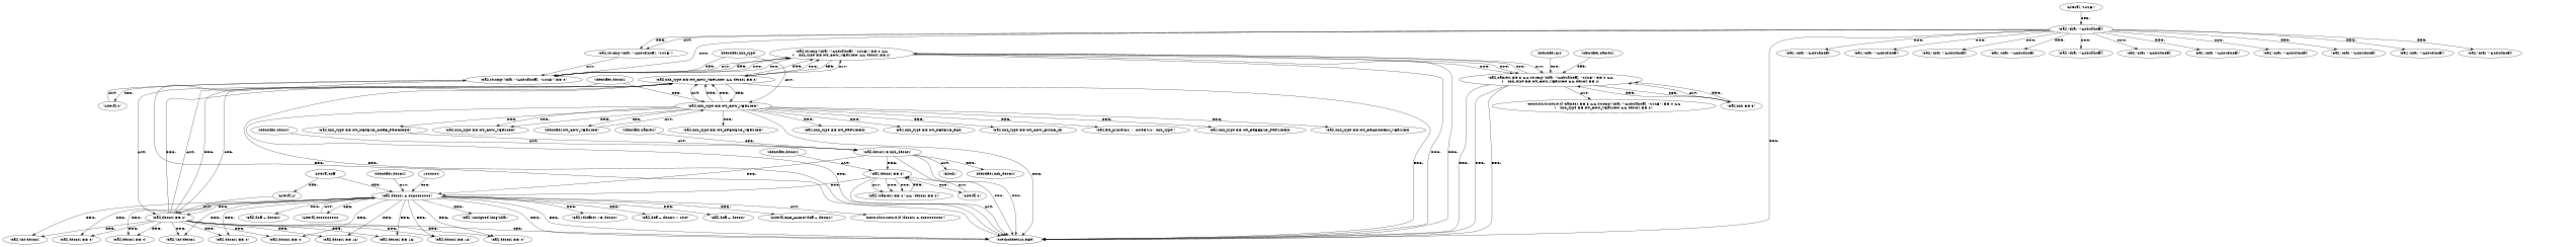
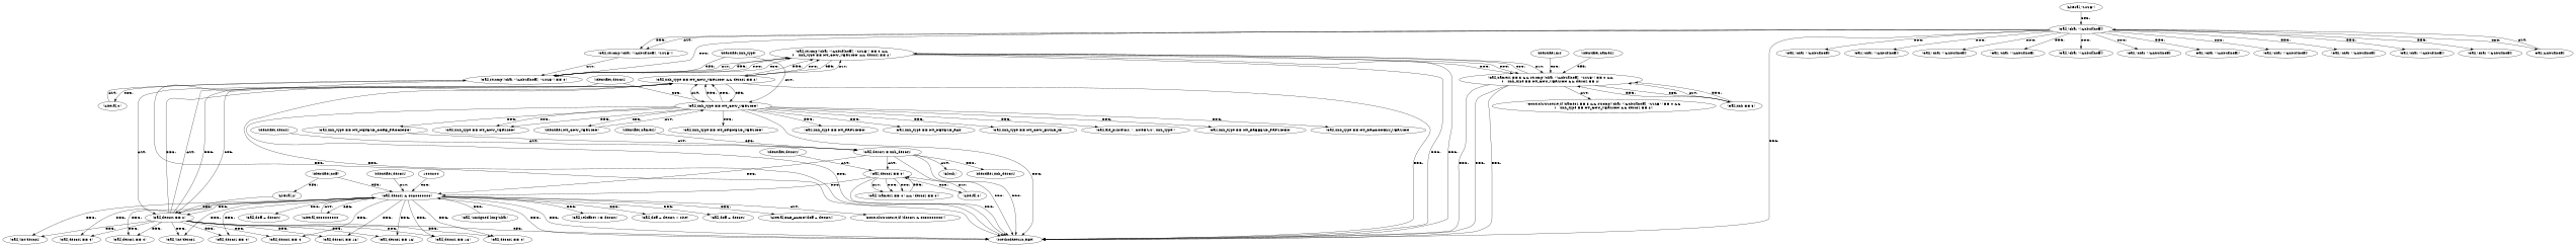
  digraph {
    n1 [label="(Call,strcmp((char *)&nbuf[noff], \"SuSE\") == 0 &&\n\t    xnh_type == NT_GNU_VERSION && descsz == 2)"]
    n2 [label="(Call,strcmp((char *)&nbuf[noff], \"SuSE\") == 0)"]
    n3 [label="(Call,xnh_type == NT_GNU_VERSION && descsz == 2)"]
    n4 [label="(Call,namesz == 5 && strcmp((char *)&nbuf[noff], \"SuSE\") == 0 &&\n\t    xnh_type == NT_GNU_VERSION && descsz == 2)"]
    n5 [label="(MethodReturn,RET)"]
    n6 [label="(Literal,0)"]
    n7 [label="(Call,xnh_type == NT_GNU_VERSION)"]
    n8 [label="(Call,descsz == 2)"]
    n9 [label="(ControlStructure,if (namesz == 5 && strcmp((char *)&nbuf[noff], \"SuSE\") == 0 &&\n\t    xnh_type == NT_GNU_VERSION && descsz == 2))"]
    n10 [label="(Call,xnh == 5)"]
    n11 [label="(Call,(char *)&nbuf[noff])"]
    n12 [label="(Call,(char *)&nbuf[noff])"]
    n13 [label="(Call,(char *)&nbuf[noff])"]
    n14 [label="(Call,(char *)&nbuf[noff])"]
    n15 [label="(Call,strcmp((char *)&nbuf[noff], \"SuSE\"))"]
    n16 [label="(Call,(char *)&nbuf[noff])"]
    n17 [label="(Call,(char *)&nbuf[noff])"]
    n18 [label="(Call,(char *)&nbuf[noff])"]
    n19 [label="(Call,(char *)&nbuf[noff])"]
    n20 [label="(Call,(char *)&nbuf[noff])"]
    n21 [label="(Call,(char *)&nbuf[noff])"]
    n22 [label="(Call,(char *)&nbuf[noff])"]
    n23 [label="(Call,(char *)&nbuf[noff])"]
+   n24 [label="(Call,&nbuf[noff])"]
    n25 [label="(Call,xnh_type == NT_FREEBSD_PRPSINFO)"]
    n26 [label="(Call,xnh_type == NT_DRAGONFLY_VERSION)"]
    n27 [label="(Call,xnh_type == NT_GNU_VERSION)"]
    n28 [label="(Call,xnh_type == NT_NETBSD_CORE_PROCINFO)"]
    n29 [label="(Identifier,NT_GNU_VERSION)"]
    n30 [label="(Call,xnh_type == NT_OPENBSD_VERSION)"]
    n31 [label="(Call,xnh_type == NT_PRPSINFO)"]
    n32 [label="(Call,xnh_type == NT_NETBSD_PAX)"]
    n33 [label="(Call,xnh_type == NT_GNU_BUILD_ID)"]
    n34 [label="(Call,file_printf(ms, \", note=%u\", xnh_type))"]
    n35 [label="(Call,descsz == 16)"]
    n36 [label="(Call,descsz == 4)"]
    n37 [label="(Call,descsz == 4)"]
    n38 [label="(Call,descsz == 4)"]
    n39 [label="(Call,(int)descsz)"]
    n40 [label="(Call,descsz == 16)"]
    n41 [label="(Call,descsz == 4)"]
    n42 [label="(Call,descsz == 16)"]
    n43 [label="(Call,(int)descsz)"]
    n44 [label="(Call,descsz == 4)"]
    n45 [label="(Call,descsz = xnh_descsz)"]
    n46 [label="(Literal,2)"]
    n47 [label="(Call,reloffset >= descsz)"]
    n48 [label="(Call,descsz & 0x80000000)"]
    n49 [label="(Call,doff + descsz > size)"]
    n50 [label="(Call,doff + descsz)"]
    n51 [label="(Literal,ELF_ALIGN(doff + descsz))"]
    n52 [label="(ControlStructure,if (descsz & 0x80000000))"]
    n53 [label="(Call,(unsigned long)char)"]
    n54 [label="(Call,doff + descsz)"]
    n55 [label="(Literal,0x80000000)"]
    n56 [label="(Call,descsz == 0)"]
    n57 [label="(Literal,0)"]
    n58 [label="(Call,(namesz == 0) && (descsz == 0))"]
    n59 [label="(Block,)"]
    n60 [label="(Identifier,xnh_descsz)"]
    n61 [label="(Identifier,namesz)"]
    n62 [label="(Identifier,descsz)"]
    n63 [label="(Identifier,ms)"]
    n64 [label="(Identifier,descsz)"]
    n65 [label="(Literal,\"SuSE\")"]
-   n66 [label="(Literal,noff)"]
+   n66 [label="(Identifier,noff)"]
    n67 [label="(Identifier,namesz)"]
    n68 [label="(Identifier,descsz)"]
    n69 [label="(Identifier,xnh_type)"]
    n70 [label="(Identifier,descsz)"]
    1000204
    n1 -> n2 [label="CFG: "]
    n1 -> n3 [label="CFG: "]
    n1 -> n4 [label="AST: "]
    n1 -> n4 [label="DDG: "]
    n1 -> n4 [label="DDG: "]
    n1 -> n5 [label="DDG: "]
    n1 -> n5 [label="DDG: "]
    n2 -> n1 [label="AST: "]
    n2 -> n1 [label="DDG: "]
    n2 -> n1 [label="DDG: "]
    n2 -> n5 [label="DDG: "]
    n2 -> n6 [label="CFG: "]
    n3 -> n1 [label="AST: "]
    n3 -> n1 [label="DDG: "]
    n3 -> n1 [label="DDG: "]
    n3 -> n5 [label="DDG: "]
    n3 -> n5 [label="DDG: "]
    n3 -> n7 [label="CFG: "]
    n3 -> n8 [label="CFG: "]
    n4 -> n1 [label="CFG: "]
    n4 -> n5 [label="DDG: "]
    n4 -> n5 [label="DDG: "]
    n4 -> n5 [label="DDG: "]
    n4 -> n9 [label="AST: "]
    n4 -> n10 [label="CFG: "]
    n6 -> n2 [label="AST: "]
    n7 -> n3 [label="AST: "]
    n7 -> n3 [label="DDG: "]
    n7 -> n3 [label="DDG: "]
    n7 -> n5 [label="DDG: "]
    n7 -> n5 [label="DDG: "]
    n7 -> n25 [label="DDG: "]
    n7 -> n26 [label="DDG: "]
    n7 -> n27 [label="DDG: "]
    n7 -> n27 [label="DDG: "]
    n7 -> n28 [label="DDG: "]
    n7 -> n29 [label="CFG: "]
    n7 -> n30 [label="DDG: "]
    n7 -> n31 [label="DDG: "]
    n7 -> n32 [label="DDG: "]
    n7 -> n33 [label="DDG: "]
    n7 -> n34 [label="DDG: "]
    n8 -> n3 [label="AST: "]
    n8 -> n3 [label="DDG: "]
    n8 -> n3 [label="DDG: "]
    n8 -> n5 [label="CFG: "]
    n8 -> n35 [label="DDG: "]
    n8 -> n36 [label="DDG: "]
    n8 -> n37 [label="DDG: "]
    n8 -> n38 [label="DDG: "]
    n8 -> n39 [label="DDG: "]
    n8 -> n40 [label="DDG: "]
    n8 -> n41 [label="DDG: "]
    n8 -> n42 [label="DDG: "]
    n8 -> n43 [label="DDG: "]
    n8 -> n44 [label="DDG: "]
    n10 -> n4 [label="AST: "]
    n10 -> n4 [label="DDG: "]
    n10 -> n4 [label="DDG: "]
    n11 -> n2 [label="DDG: "]
    n11 -> n5 [label="DDG: "]
    n11 -> n12 [label="DDG: "]
    n11 -> n13 [label="DDG: "]
    n11 -> n14 [label="DDG: "]
    n11 -> n15 [label="AST: "]
    n11 -> n15 [label="DDG: "]
    n11 -> n16 [label="DDG: "]
    n11 -> n17 [label="DDG: "]
    n11 -> n18 [label="DDG: "]
    n11 -> n19 [label="DDG: "]
    n11 -> n20 [label="DDG: "]
    n11 -> n21 [label="DDG: "]
    n11 -> n22 [label="DDG: "]
    n11 -> n23 [label="DDG: "]
+   n11 -> n24 [label="CFG: "]
    n15 -> n2 [label="AST: "]
+   n24 -> n11 [label="AST: "]
    n28 -> n45 [label="AST: "]
    n29 -> n7 [label="AST: "]
    n45 -> n5 [label="DDG: "]
    n45 -> n5 [label="DDG: "]
    n45 -> n48 [label="DDG: "]
-   n45 -> n56 [label="DDG: "]
+   n45 -> n56 [label="AST: "]
    n45 -> n59 [label="AST: "]
    n45 -> n60 [label="DDG: "]
-   n46 -> n8 [label="AST: "]
+   n46 -> n8 [label="CFG: "]
    n48 -> n5 [label="DDG: "]
    n48 -> n5 [label="DDG: "]
    n48 -> n8 [label="DDG: "]
    n48 -> n35 [label="DDG: "]
    n48 -> n36 [label="DDG: "]
    n48 -> n37 [label="DDG: "]
    n48 -> n38 [label="DDG: "]
    n48 -> n39 [label="DDG: "]
    n48 -> n40 [label="DDG: "]
    n48 -> n41 [label="DDG: "]
    n48 -> n42 [label="DDG: "]
    n48 -> n43 [label="DDG: "]
    n48 -> n44 [label="DDG: "]
    n48 -> n47 [label="DDG: "]
    n48 -> n49 [label="DDG: "]
    n48 -> n50 [label="DDG: "]
    n48 -> n51 [label="DDG: "]
    n48 -> n52 [label="AST: "]
-   n48 -> n53 [label="DDG: "]
+   n53 -> n48 [label="DDG: "]
    n48 -> n54 [label="DDG: "]
    n48 -> n55 [label="CFG: "]
    n55 -> n48 [label="AST: "]
-   n56 -> n5 [label="AST: "]
+   n56 -> n5 [label="DDG: "]
    n56 -> n48 [label="DDG: "]
    n56 -> n57 [label="CFG: "]
    n56 -> n58 [label="AST: "]
    n56 -> n58 [label="DDG: "]
    n56 -> n58 [label="DDG: "]
    n57 -> n56 [label="AST: "]
    n58 -> n56 [label="DDG: "]
    n61 -> n45 [label="CFG: "]
    n62 -> n7 [label="CFG: "]
    n62 -> n8 [label="AST: "]
    n63 -> n4 [label="CFG: "]
    n64 -> n56 [label="AST: "]
    n65 -> n11 [label="CFG: "]
    n66 -> n46 [label="CFG: "]
    n66 -> n48 [label="CFG: "]
    n67 -> n4 [label="CFG: "]
    n68 -> n48 [label="AST: "]
    n69 -> n2 [label="CFG: "]
    n69 -> n7 [label="AST: "]
    n70 -> n45 [label="AST: "]
    1000204 -> n48 [label="CFG: "]
  }
